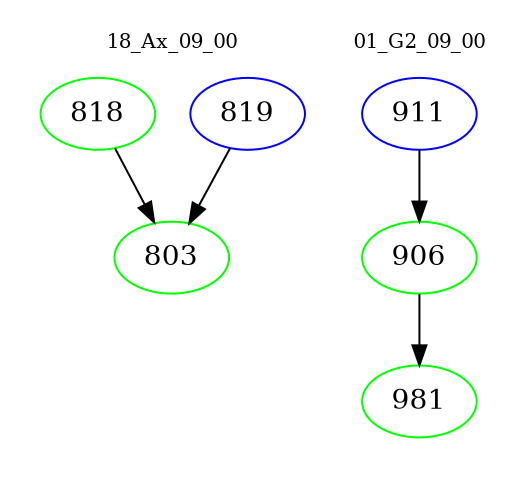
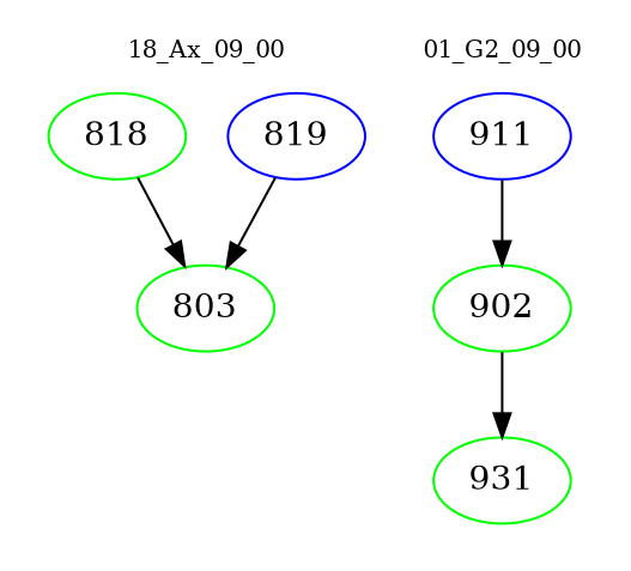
  digraph {
    node [color=green]
    edge [color=black]
    n1 [color=blue label=819]
    n2 [label=803]
    n3 [label=818]
    n4 [color=blue label=911]
-   n5 [label=906]
-   n6 [label=981]
+   n5 [label=902]
+   n6 [label=931]
    subgraph cluster_1 {
      color=white
      fontsize=10
      label="18_Ax_09_00"
      n1
      n2
      n3
    }
    subgraph cluster_2 {
      color=white
      fontsize=10
      label="01_G2_09_00"
      n4
      n5
      n6
    }
    n1 -> n2
    n3 -> n2
    n4 -> n5
    n5 -> n6
  }
